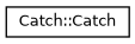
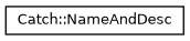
  digraph {
    rankdir=LR
-   n1 [color=black fillcolor=white fontname=Helvetica fontsize=10 height=0.2 label="Catch::Catch" shape=record style=filled width=0.4]
+   n1 [color=black fillcolor=white fontname=Helvetica fontsize=10 height=0.2 label="Catch::NameAndDesc" shape=record style=filled width=0.4]
  }
